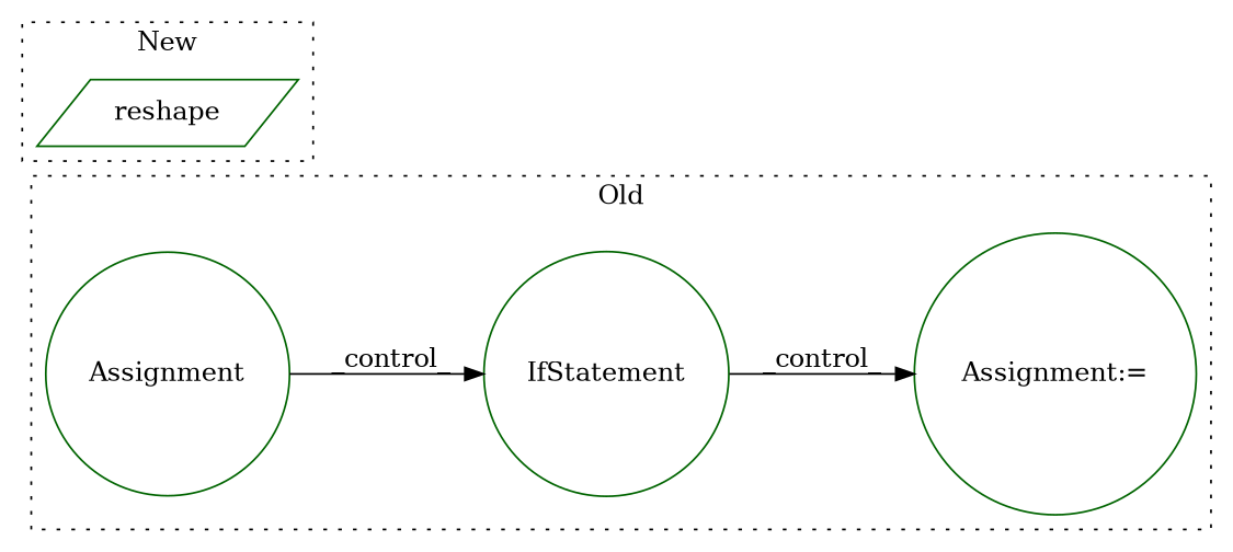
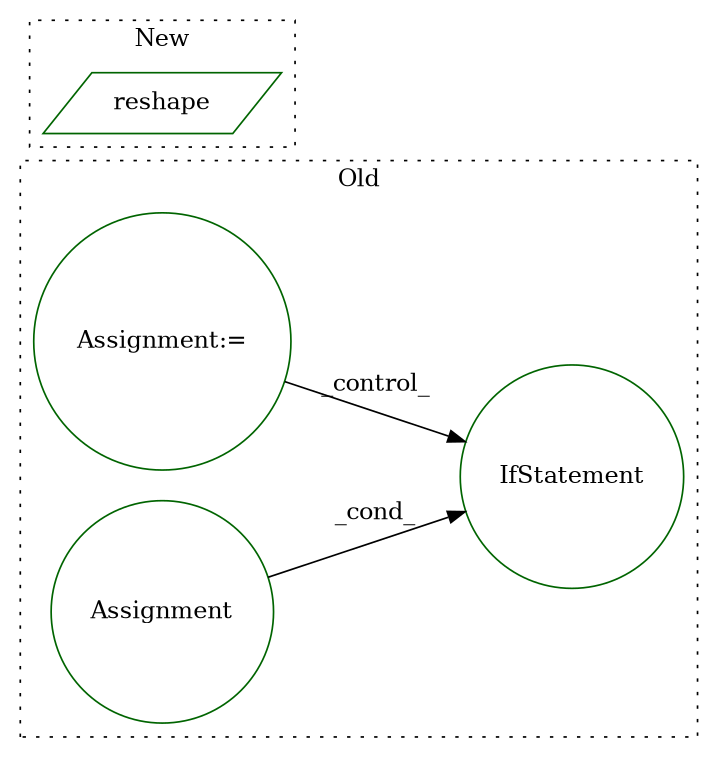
  digraph {
    rankdir=LR
    node [color=darkgreen shape=circle]
    n1 [a=25 l="4,2" label=IfStatement s="1055,1092"]
    n2 [a=7 l=1 label="Assignment:=" s=1108]
    n3 [a=42 label=Assignment]
    n4 [a=32 l="15,1" label=reshape s="1113,1159" shape=parallelogram]
    subgraph cluster_1 {
      label=Old
      style=dotted
      n1
      n2
      n3
    }
    subgraph cluster_2 {
      label=New
      style=dotted
      n4
    }
-   n1 -> n2 [label=_control_]
-   n3 -> n1 [label=_control_]
+   n2 -> n1 [label=_control_]
+   n3 -> n1 [label=_cond_]
  }
